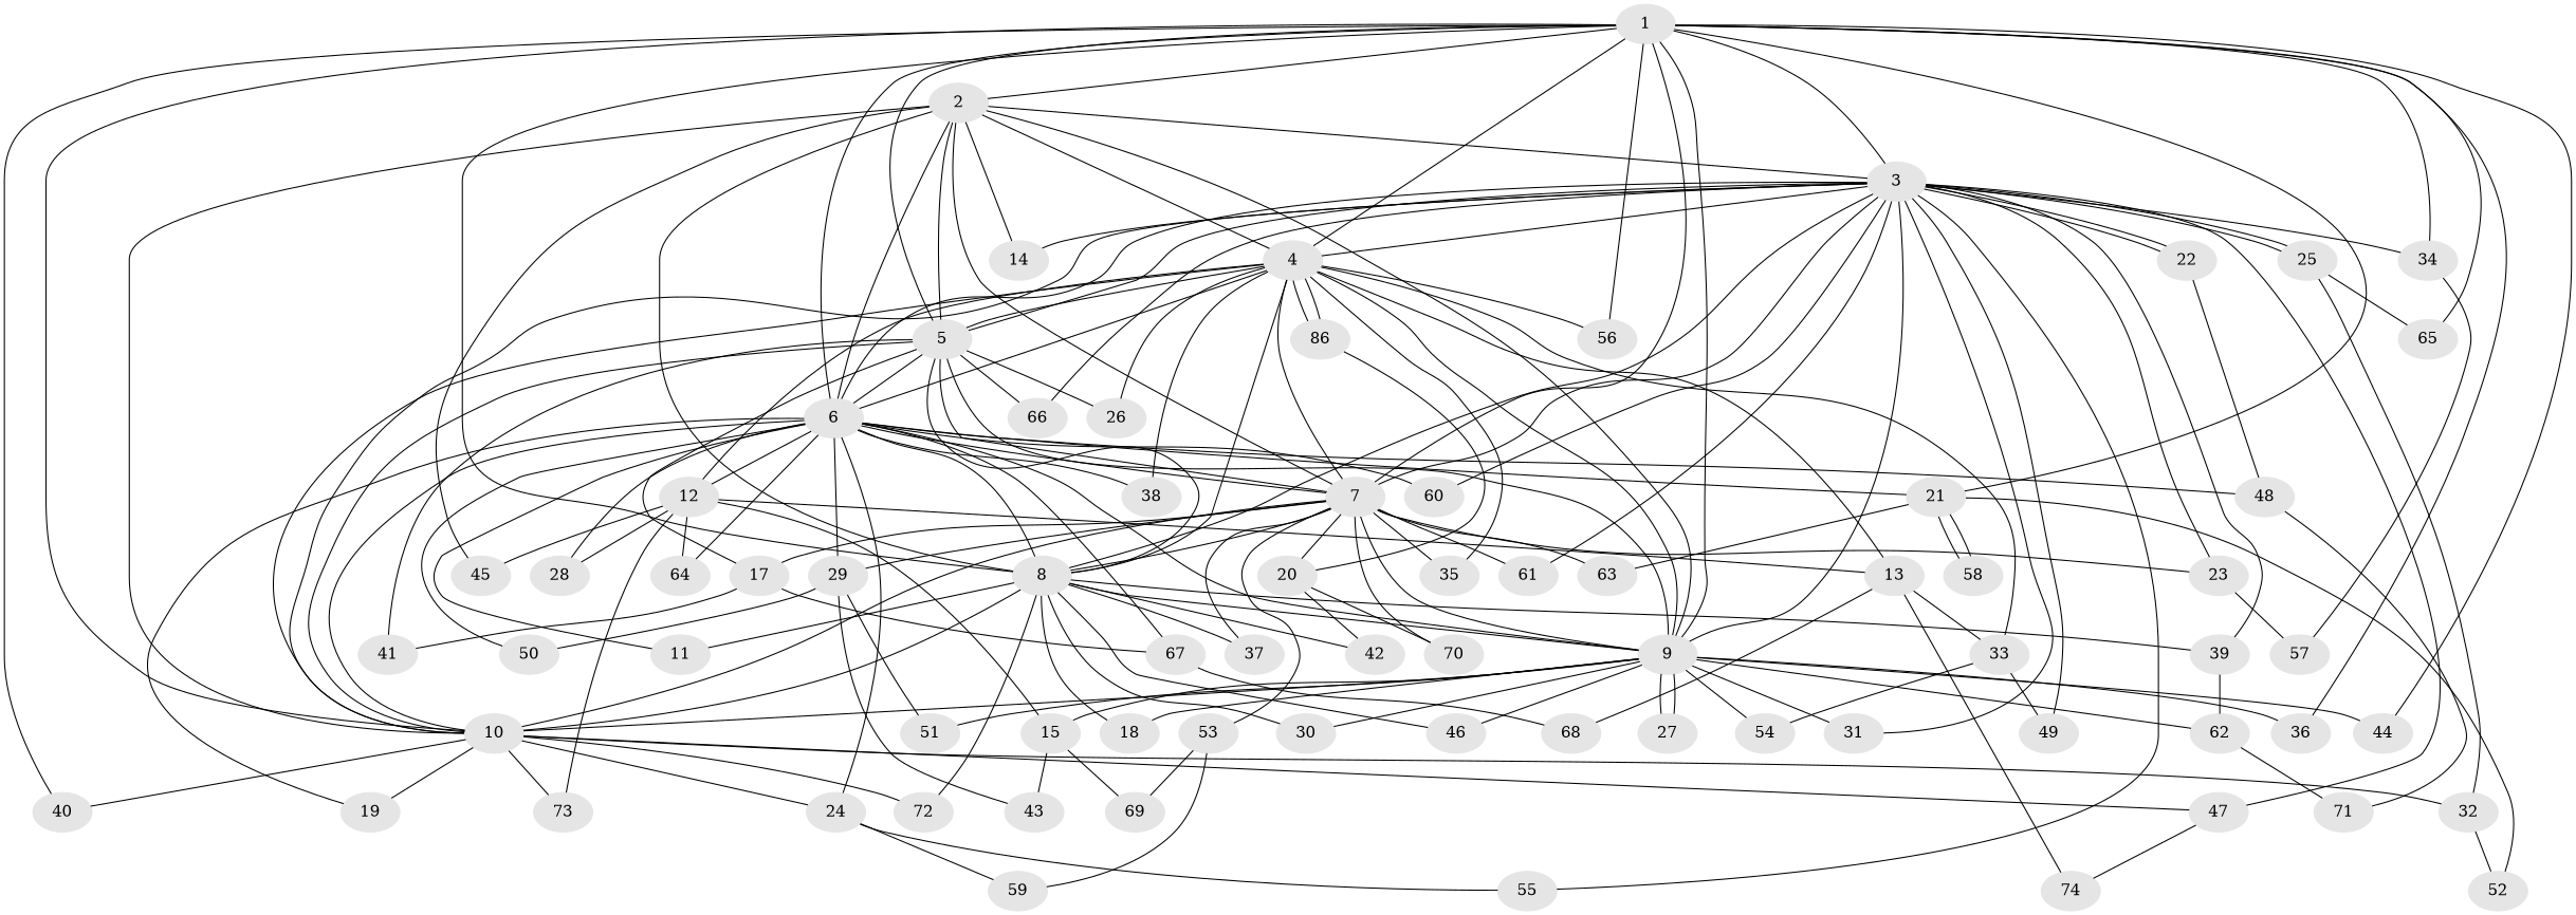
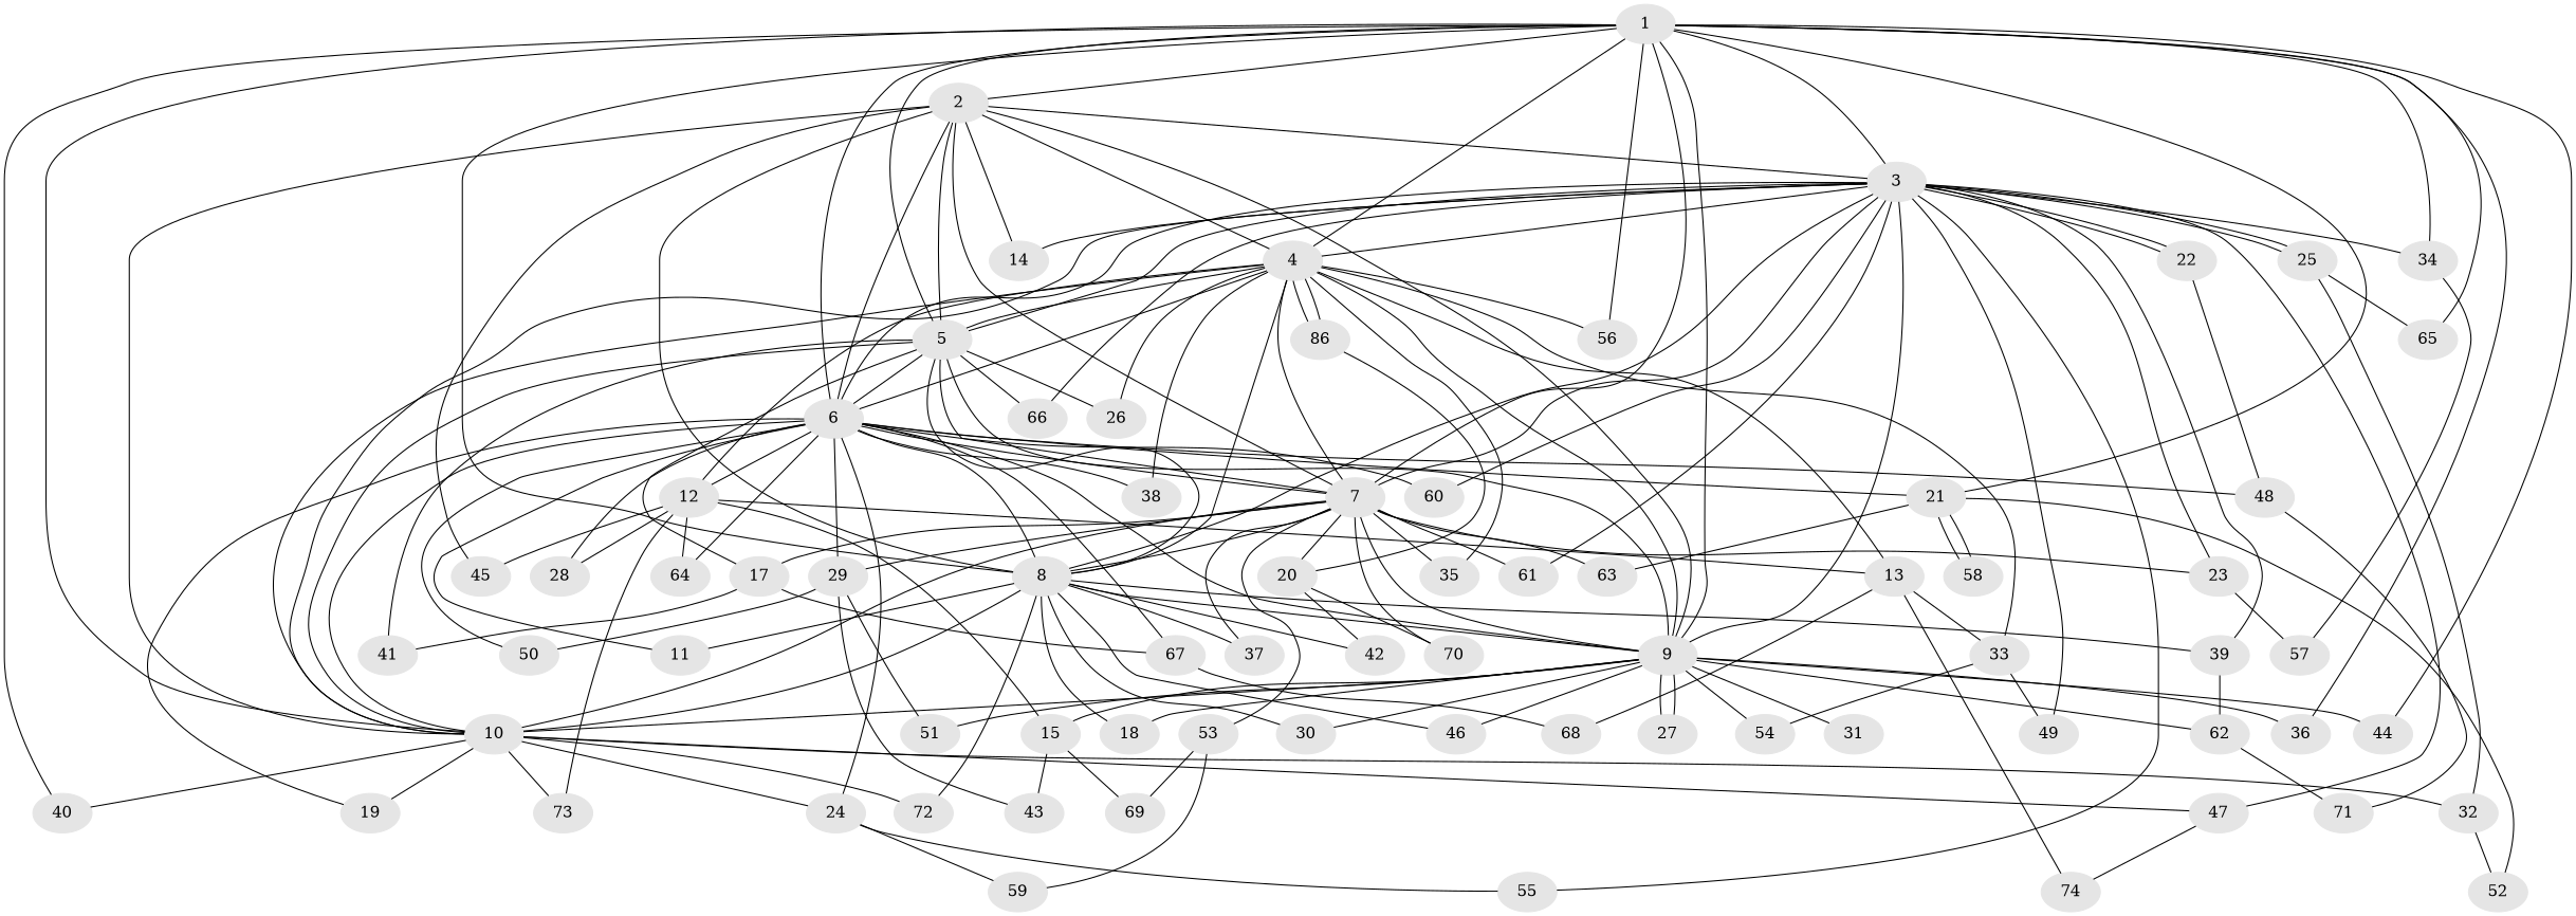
  graph {
    node [color=gray90 style=filled]
    1
    2
    3
    4
    5
    6
    7
    8
    9
    10
    21
    34
    36
    40
    44
    56
    65
    14
    45
    22
    23
    25
    31
    39
    47
    49
    55
    60
    61
    66
    12
    13
    n33 [label=86]
    26
    33
    35
    38
    17
    41
    11
    19
    24
    28
    29
    48
    50
    64
    67
    20
    37
    53
    63
    70
    18
    30
    42
    46
    72
    15
    27
    51
    54
    62
    32
    73
    52
    58
    57
    74
    68
    59
    43
    71
    69
    1 -- 2
    1 -- 3
    1 -- 4
    1 -- 5
    1 -- 6
    1 -- 7
    1 -- 8
    1 -- 9
    1 -- 10
    1 -- 21
    1 -- 34
    1 -- 36
    1 -- 40
    1 -- 44
    1 -- 56
    1 -- 65
    2 -- 3
    2 -- 4
    2 -- 5
    2 -- 6
    2 -- 7
    2 -- 8
    2 -- 9
    2 -- 10
    2 -- 14
    2 -- 45
    3 -- 4
    3 -- 5
    3 -- 6
    3 -- 7
    3 -- 8
    3 -- 9
    3 -- 10
    3 -- 34
    3 -- 14
    3 -- 22
    3 -- 22
    3 -- 23
    3 -- 25
    3 -- 25
-   3 -- 31
    3 -- 39
    3 -- 47
    3 -- 49
    3 -- 55
    3 -- 60
    3 -- 61
    3 -- 66
    4 -- 5
    4 -- 6
    4 -- 7
    4 -- 8
    4 -- 9
    4 -- 10
    4 -- 56
    4 -- 12
    4 -- 13
    4 -- n33
    4 -- n33
    4 -- 26
    4 -- 33
    4 -- 35
    4 -- 38
    5 -- 6
    5 -- 7
    5 -- 8
    5 -- 9
    5 -- 10
    5 -- 66
    5 -- 26
    5 -- 17
    5 -- 41
    6 -- 7
    6 -- 8
    6 -- 9
    6 -- 10
    6 -- 21
    6 -- 60
    6 -- 12
    6 -- 38
    6 -- 11
    6 -- 19
    6 -- 24
    6 -- 28
    6 -- 29
    6 -- 48
    6 -- 50
    6 -- 64
    6 -- 67
    7 -- 8
    7 -- 9
    7 -- 10
    7 -- 23
    7 -- 61
    7 -- 35
    7 -- 17
    7 -- 29
    7 -- 20
    7 -- 37
    7 -- 53
    7 -- 63
    7 -- 70
    8 -- 9
    8 -- 10
    8 -- 39
    8 -- 11
    8 -- 37
    8 -- 18
    8 -- 30
    8 -- 42
    8 -- 46
    8 -- 72
    9 -- 10
    9 -- 36
    9 -- 44
    9 -- 31
    9 -- 18
    9 -- 30
    9 -- 46
    9 -- 15
    9 -- 27
    9 -- 27
    9 -- 51
    9 -- 54
    9 -- 62
    10 -- 40
    10 -- 47
    10 -- 19
    10 -- 24
    10 -- 72
    10 -- 32
    10 -- 73
    21 -- 63
    21 -- 52
    21 -- 58
    21 -- 58
    34 -- 57
    22 -- 48
    23 -- 57
    25 -- 65
    25 -- 32
    39 -- 62
    47 -- 74
    12 -- 45
    12 -- 13
    12 -- 28
    12 -- 64
    12 -- 15
    12 -- 73
    13 -- 33
    13 -- 74
    13 -- 68
    n33 -- 20
    33 -- 49
    33 -- 54
    17 -- 41
    17 -- 67
    24 -- 55
    24 -- 59
    29 -- 50
    29 -- 51
    29 -- 43
    48 -- 71
    67 -- 68
    20 -- 70
    20 -- 42
    53 -- 59
    53 -- 69
    15 -- 43
    15 -- 69
    62 -- 71
    32 -- 52
  }
